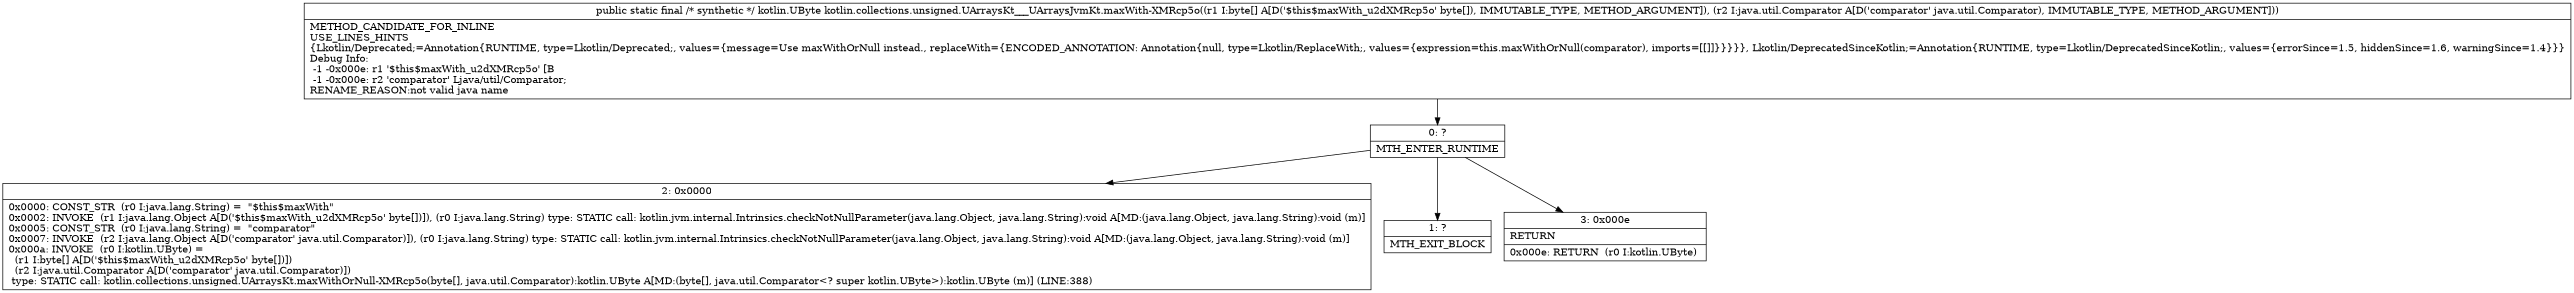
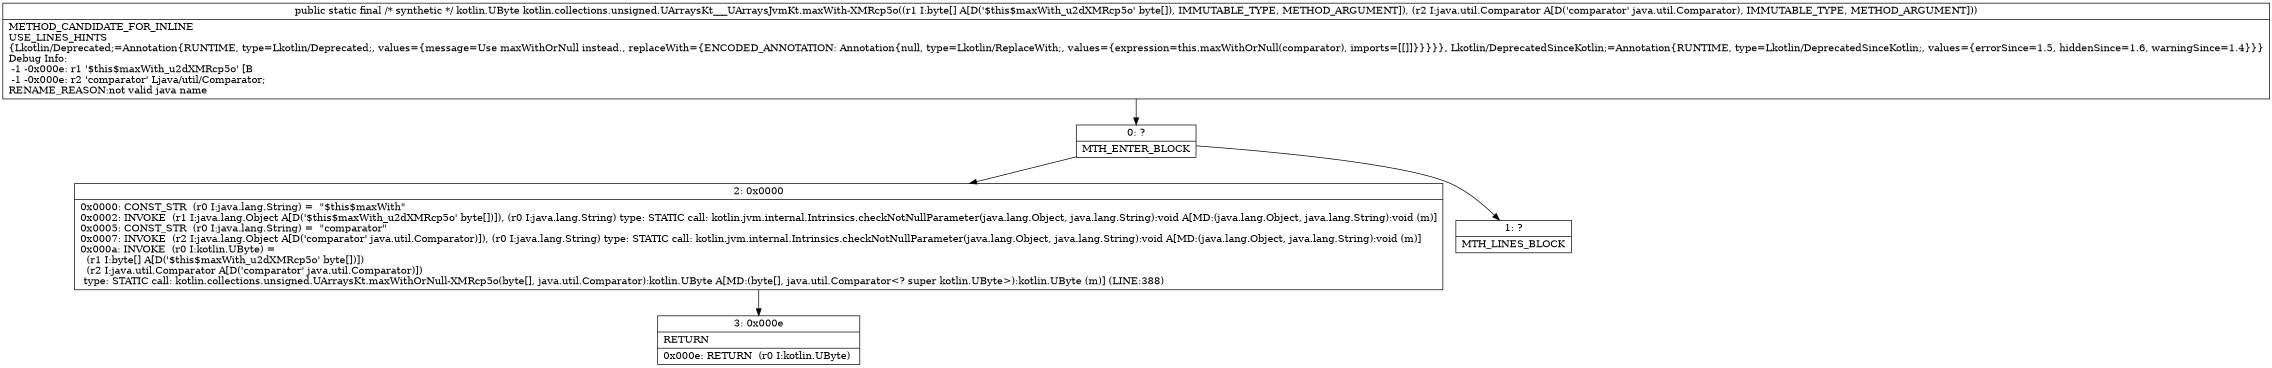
  digraph {
    node [shape=record]
-   n1 [label="{0\:\ ?|MTH_ENTER_RUNTIME\l}"]
+   n1 [label="{0\:\ ?|MTH_ENTER_BLOCK\l}"]
    n2 [label="{2\:\ 0x0000|0x0000: CONST_STR  (r0 I:java.lang.String) =  \"$this$maxWith\" \l0x0002: INVOKE  (r1 I:java.lang.Object A[D('$this$maxWith_u2dXMRcp5o' byte[])]), (r0 I:java.lang.String) type: STATIC call: kotlin.jvm.internal.Intrinsics.checkNotNullParameter(java.lang.Object, java.lang.String):void A[MD:(java.lang.Object, java.lang.String):void (m)]\l0x0005: CONST_STR  (r0 I:java.lang.String) =  \"comparator\" \l0x0007: INVOKE  (r2 I:java.lang.Object A[D('comparator' java.util.Comparator)]), (r0 I:java.lang.String) type: STATIC call: kotlin.jvm.internal.Intrinsics.checkNotNullParameter(java.lang.Object, java.lang.String):void A[MD:(java.lang.Object, java.lang.String):void (m)]\l0x000a: INVOKE  (r0 I:kotlin.UByte) = \l  (r1 I:byte[] A[D('$this$maxWith_u2dXMRcp5o' byte[])])\l  (r2 I:java.util.Comparator A[D('comparator' java.util.Comparator)])\l type: STATIC call: kotlin.collections.unsigned.UArraysKt.maxWithOrNull\-XMRcp5o(byte[], java.util.Comparator):kotlin.UByte A[MD:(byte[], java.util.Comparator\<? super kotlin.UByte\>):kotlin.UByte (m)] (LINE:388)\l}"]
-   n3 [label="{1\:\ ?|MTH_EXIT_BLOCK\l}"]
+   n3 [label="{1\:\ ?|MTH_LINES_BLOCK\l}"]
    n4 [label="{3\:\ 0x000e|RETURN\l|0x000e: RETURN  (r0 I:kotlin.UByte) \l}"]
    n5 [label="{public static final \/* synthetic *\/ kotlin.UByte kotlin.collections.unsigned.UArraysKt___UArraysJvmKt.maxWith\-XMRcp5o((r1 I:byte[] A[D('$this$maxWith_u2dXMRcp5o' byte[]), IMMUTABLE_TYPE, METHOD_ARGUMENT]), (r2 I:java.util.Comparator A[D('comparator' java.util.Comparator), IMMUTABLE_TYPE, METHOD_ARGUMENT]))  | METHOD_CANDIDATE_FOR_INLINE\lUSE_LINES_HINTS\l\{Lkotlin\/Deprecated;=Annotation\{RUNTIME, type=Lkotlin\/Deprecated;, values=\{message=Use maxWithOrNull instead., replaceWith=\{ENCODED_ANNOTATION: Annotation\{null, type=Lkotlin\/ReplaceWith;, values=\{expression=this.maxWithOrNull(comparator), imports=[[]]\}\}\}\}\}, Lkotlin\/DeprecatedSinceKotlin;=Annotation\{RUNTIME, type=Lkotlin\/DeprecatedSinceKotlin;, values=\{errorSince=1.5, hiddenSince=1.6, warningSince=1.4\}\}\}\lDebug Info:\l  \-1 \-0x000e: r1 '$this$maxWith_u2dXMRcp5o' [B\l  \-1 \-0x000e: r2 'comparator' Ljava\/util\/Comparator;\lRENAME_REASON:not valid java name\l}"]
    n1 -> n2
    n1 -> n3
-   n1 -> n4
+   n2 -> n4
    n5 -> n1
  }
